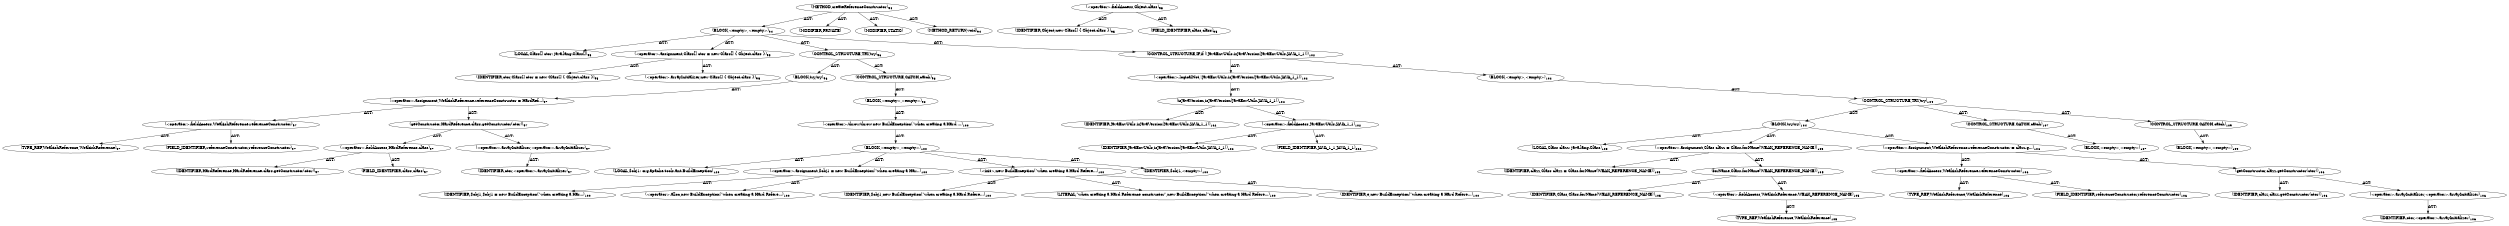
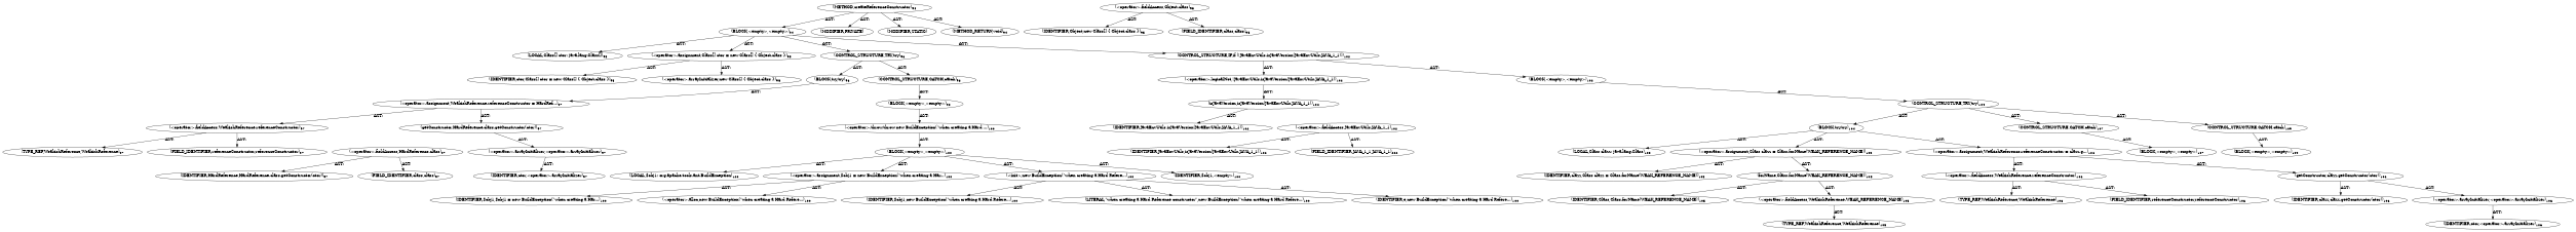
  digraph {
    n1 [label=<(METHOD,createReferenceConstructor)<SUB>94</SUB>>]
    n2 [label=<(BLOCK,&lt;empty&gt;,&lt;empty&gt;)<SUB>94</SUB>>]
    n3 [label=<(MODIFIER,PRIVATE)>]
    n4 [label=<(MODIFIER,STATIC)>]
    n5 [label=<(METHOD_RETURN,void)<SUB>94</SUB>>]
    n6 [label=<(LOCAL,Class[] ctor: java.lang.Class[])<SUB>95</SUB>>]
    n7 [label=<(&lt;operator&gt;.assignment,Class[] ctor = new Class[] { Object.class })<SUB>95</SUB>>]
    n8 [label=<(CONTROL_STRUCTURE,TRY,try)<SUB>96</SUB>>]
    n9 [label=<(CONTROL_STRUCTURE,IF,if (!JavaEnvUtils.isJavaVersion(JavaEnvUtils.JAVA_1_1)))<SUB>102</SUB>>]
    n10 [label=<(IDENTIFIER,ctor,Class[] ctor = new Class[] { Object.class })<SUB>95</SUB>>]
    n11 [label=<(&lt;operator&gt;.arrayInitializer,new Class[] { Object.class })<SUB>95</SUB>>]
    n12 [label=<(BLOCK,try,try)<SUB>96</SUB>>]
    n13 [label=<(CONTROL_STRUCTURE,CATCH,catch)<SUB>98</SUB>>]
    n14 [label=<(&lt;operator&gt;.logicalNot,!JavaEnvUtils.isJavaVersion(JavaEnvUtils.JAVA_1_1))<SUB>102</SUB>>]
    n15 [label=<(BLOCK,&lt;empty&gt;,&lt;empty&gt;)<SUB>102</SUB>>]
    n16 [label=<(&lt;operator&gt;.fieldAccess,Object.class)<SUB>95</SUB>>]
    n17 [label=<(IDENTIFIER,Object,new Class[] { Object.class })<SUB>95</SUB>>]
    n18 [label=<(FIELD_IDENTIFIER,class,class)<SUB>95</SUB>>]
    n19 [label=<(&lt;operator&gt;.assignment,WeakishReference.referenceConstructor = HardRef...)<SUB>97</SUB>>]
    n20 [label=<(BLOCK,&lt;empty&gt;,&lt;empty&gt;)<SUB>98</SUB>>]
    n21 [label=<(&lt;operator&gt;.fieldAccess,WeakishReference.referenceConstructor)<SUB>97</SUB>>]
    n22 [label=<(getConstructor,HardReference.class.getConstructor(ctor))<SUB>97</SUB>>]
    n23 [label=<(TYPE_REF,WeakishReference,WeakishReference)<SUB>97</SUB>>]
    n24 [label=<(FIELD_IDENTIFIER,referenceConstructor,referenceConstructor)<SUB>97</SUB>>]
    n25 [label=<(&lt;operator&gt;.fieldAccess,HardReference.class)<SUB>97</SUB>>]
    n26 [label=<(&lt;operator&gt;.arrayInitializer,&lt;operator&gt;.arrayInitializer)<SUB>97</SUB>>]
    n27 [label=<(IDENTIFIER,HardReference,HardReference.class.getConstructor(ctor))<SUB>97</SUB>>]
    n28 [label=<(FIELD_IDENTIFIER,class,class)<SUB>97</SUB>>]
    n29 [label=<(IDENTIFIER,ctor,&lt;operator&gt;.arrayInitializer)<SUB>97</SUB>>]
    n30 [label=<(&lt;operator&gt;.throw,throw new BuildException(&quot;when creating a Hard ...)<SUB>100</SUB>>]
    n31 [label=<(BLOCK,&lt;empty&gt;,&lt;empty&gt;)<SUB>100</SUB>>]
    n32 [label=<(LOCAL,$obj1: org.apache.tools.ant.BuildException)<SUB>120</SUB>>]
    n33 [label=<(&lt;operator&gt;.assignment,$obj1 = new BuildException(&quot;when creating a Har...)<SUB>100</SUB>>]
    n34 [label=<(&lt;init&gt;,new BuildException(&quot;when creating a Hard Refere...)<SUB>100</SUB>>]
    n35 [label=<(IDENTIFIER,$obj1,&lt;empty&gt;)<SUB>100</SUB>>]
    n36 [label=<(IDENTIFIER,$obj1,$obj1 = new BuildException(&quot;when creating a Har...)<SUB>100</SUB>>]
    n37 [label=<(&lt;operator&gt;.alloc,new BuildException(&quot;when creating a Hard Refere...)<SUB>100</SUB>>]
    n38 [label=<(IDENTIFIER,$obj1,new BuildException(&quot;when creating a Hard Refere...)<SUB>100</SUB>>]
    n39 [label=<(LITERAL,&quot;when creating a Hard Reference constructor&quot;,new BuildException(&quot;when creating a Hard Refere...)<SUB>100</SUB>>]
    n40 [label=<(IDENTIFIER,e,new BuildException(&quot;when creating a Hard Refere...)<SUB>100</SUB>>]
    n41 [label=<(isJavaVersion,isJavaVersion(JavaEnvUtils.JAVA_1_1))<SUB>102</SUB>>]
    n42 [label=<(CONTROL_STRUCTURE,TRY,try)<SUB>104</SUB>>]
    n43 [label=<(IDENTIFIER,JavaEnvUtils,isJavaVersion(JavaEnvUtils.JAVA_1_1))<SUB>102</SUB>>]
    n44 [label=<(&lt;operator&gt;.fieldAccess,JavaEnvUtils.JAVA_1_1)<SUB>102</SUB>>]
    n45 [label=<(IDENTIFIER,JavaEnvUtils,isJavaVersion(JavaEnvUtils.JAVA_1_1))<SUB>102</SUB>>]
    n46 [label=<(FIELD_IDENTIFIER,JAVA_1_1,JAVA_1_1)<SUB>202</SUB>>]
    n47 [label=<(BLOCK,try,try)<SUB>104</SUB>>]
    n48 [label=<(CONTROL_STRUCTURE,CATCH,catch)<SUB>107</SUB>>]
    n49 [label=<(CONTROL_STRUCTURE,CATCH,catch)<SUB>109</SUB>>]
    n50 [label=<(LOCAL,Class clazz: java.lang.Class)<SUB>105</SUB>>]
    n51 [label=<(&lt;operator&gt;.assignment,Class clazz = Class.forName(WEAK_REFERENCE_NAME))<SUB>105</SUB>>]
    n52 [label=<(&lt;operator&gt;.assignment,WeakishReference.referenceConstructor = clazz.g...)<SUB>106</SUB>>]
    n53 [label=<(BLOCK,&lt;empty&gt;,&lt;empty&gt;)<SUB>107</SUB>>]
    n54 [label=<(BLOCK,&lt;empty&gt;,&lt;empty&gt;)<SUB>109</SUB>>]
    n55 [label=<(IDENTIFIER,clazz,Class clazz = Class.forName(WEAK_REFERENCE_NAME))<SUB>105</SUB>>]
    n56 [label=<(forName,Class.forName(WEAK_REFERENCE_NAME))<SUB>105</SUB>>]
    n57 [label=<(&lt;operator&gt;.fieldAccess,WeakishReference.referenceConstructor)<SUB>106</SUB>>]
    n58 [label=<(getConstructor,clazz.getConstructor(ctor))<SUB>106</SUB>>]
    n59 [label=<(IDENTIFIER,Class,Class.forName(WEAK_REFERENCE_NAME))<SUB>105</SUB>>]
    n60 [label=<(&lt;operator&gt;.fieldAccess,WeakishReference.WEAK_REFERENCE_NAME)<SUB>105</SUB>>]
    n61 [label=<(TYPE_REF,WeakishReference,WeakishReference)<SUB>105</SUB>>]
    n62 [label=<(TYPE_REF,WeakishReference,WeakishReference)<SUB>106</SUB>>]
    n63 [label=<(FIELD_IDENTIFIER,referenceConstructor,referenceConstructor)<SUB>106</SUB>>]
    n64 [label=<(IDENTIFIER,clazz,clazz.getConstructor(ctor))<SUB>106</SUB>>]
    n65 [label=<(&lt;operator&gt;.arrayInitializer,&lt;operator&gt;.arrayInitializer)<SUB>106</SUB>>]
    n66 [label=<(IDENTIFIER,ctor,&lt;operator&gt;.arrayInitializer)<SUB>106</SUB>>]
    n1 -> n2 [label="AST: "]
    n1 -> n3 [label="AST: "]
    n1 -> n4 [label="AST: "]
    n1 -> n5 [label="AST: "]
    n2 -> n6 [label="AST: "]
    n2 -> n7 [label="AST: "]
    n2 -> n8 [label="AST: "]
    n2 -> n9 [label="AST: "]
    n7 -> n10 [label="AST: "]
    n7 -> n11 [label="AST: "]
    n8 -> n12 [label="AST: "]
    n8 -> n13 [label="AST: "]
    n9 -> n14 [label="AST: "]
    n9 -> n15 [label="AST: "]
    n12 -> n19 [label="AST: "]
    n13 -> n20 [label="AST: "]
    n14 -> n41 [label="AST: "]
    n15 -> n42 [label="AST: "]
    n16 -> n17 [label="AST: "]
    n16 -> n18 [label="AST: "]
    n19 -> n21 [label="AST: "]
    n19 -> n22 [label="AST: "]
    n20 -> n30 [label="AST: "]
    n21 -> n23 [label="AST: "]
    n21 -> n24 [label="AST: "]
-   n22 -> n25 [label="AST: "]
    n22 -> n26 [label="AST: "]
    n25 -> n27 [label="AST: "]
    n25 -> n28 [label="AST: "]
    n26 -> n29 [label="AST: "]
    n30 -> n31 [label="AST: "]
    n31 -> n32 [label="AST: "]
    n31 -> n33 [label="AST: "]
    n31 -> n34 [label="AST: "]
    n31 -> n35 [label="AST: "]
    n33 -> n36 [label="AST: "]
    n33 -> n37 [label="AST: "]
    n34 -> n38 [label="AST: "]
    n34 -> n39 [label="AST: "]
    n34 -> n40 [label="AST: "]
    n41 -> n43 [label="AST: "]
-   n41 -> n44 [label="AST: "]
    n42 -> n47 [label="AST: "]
    n42 -> n48 [label="AST: "]
    n42 -> n49 [label="AST: "]
    n44 -> n45 [label="AST: "]
    n44 -> n46 [label="AST: "]
    n47 -> n50 [label="AST: "]
    n47 -> n51 [label="AST: "]
    n47 -> n52 [label="AST: "]
    n48 -> n53 [label="AST: "]
    n49 -> n54 [label="AST: "]
    n51 -> n55 [label="AST: "]
    n51 -> n56 [label="AST: "]
    n52 -> n57 [label="AST: "]
    n52 -> n58 [label="AST: "]
    n56 -> n59 [label="AST: "]
    n56 -> n60 [label="AST: "]
    n57 -> n62 [label="AST: "]
    n57 -> n63 [label="AST: "]
    n58 -> n64 [label="AST: "]
    n58 -> n65 [label="AST: "]
    n60 -> n61 [label="AST: "]
    n65 -> n66 [label="AST: "]
  }
